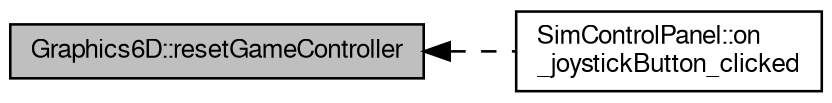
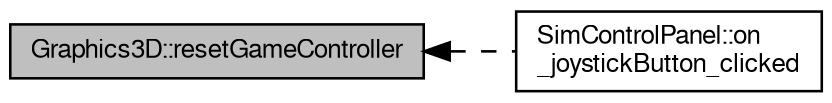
  digraph {
    rankdir=LR
    node [color=black fontname=FreeSans fontsize=10 shape=record style=filled]
-   n1 [fillcolor=grey75 fontcolor=black height=0.2 label="Graphics6D::resetGameController" width=0.4]
+   n1 [fillcolor=grey75 fontcolor=black height=0.2 label="Graphics3D::resetGameController" width=0.4]
    n2 [fillcolor=white height=0.2 label="SimControlPanel::on\l_joystickButton_clicked" width=0.4]
    n1 -> n2 [color=black dir=back fontname=FreeSans fontsize=10 labelfontname=FreeSans labelfontsize=10 style=dashed]
  }
